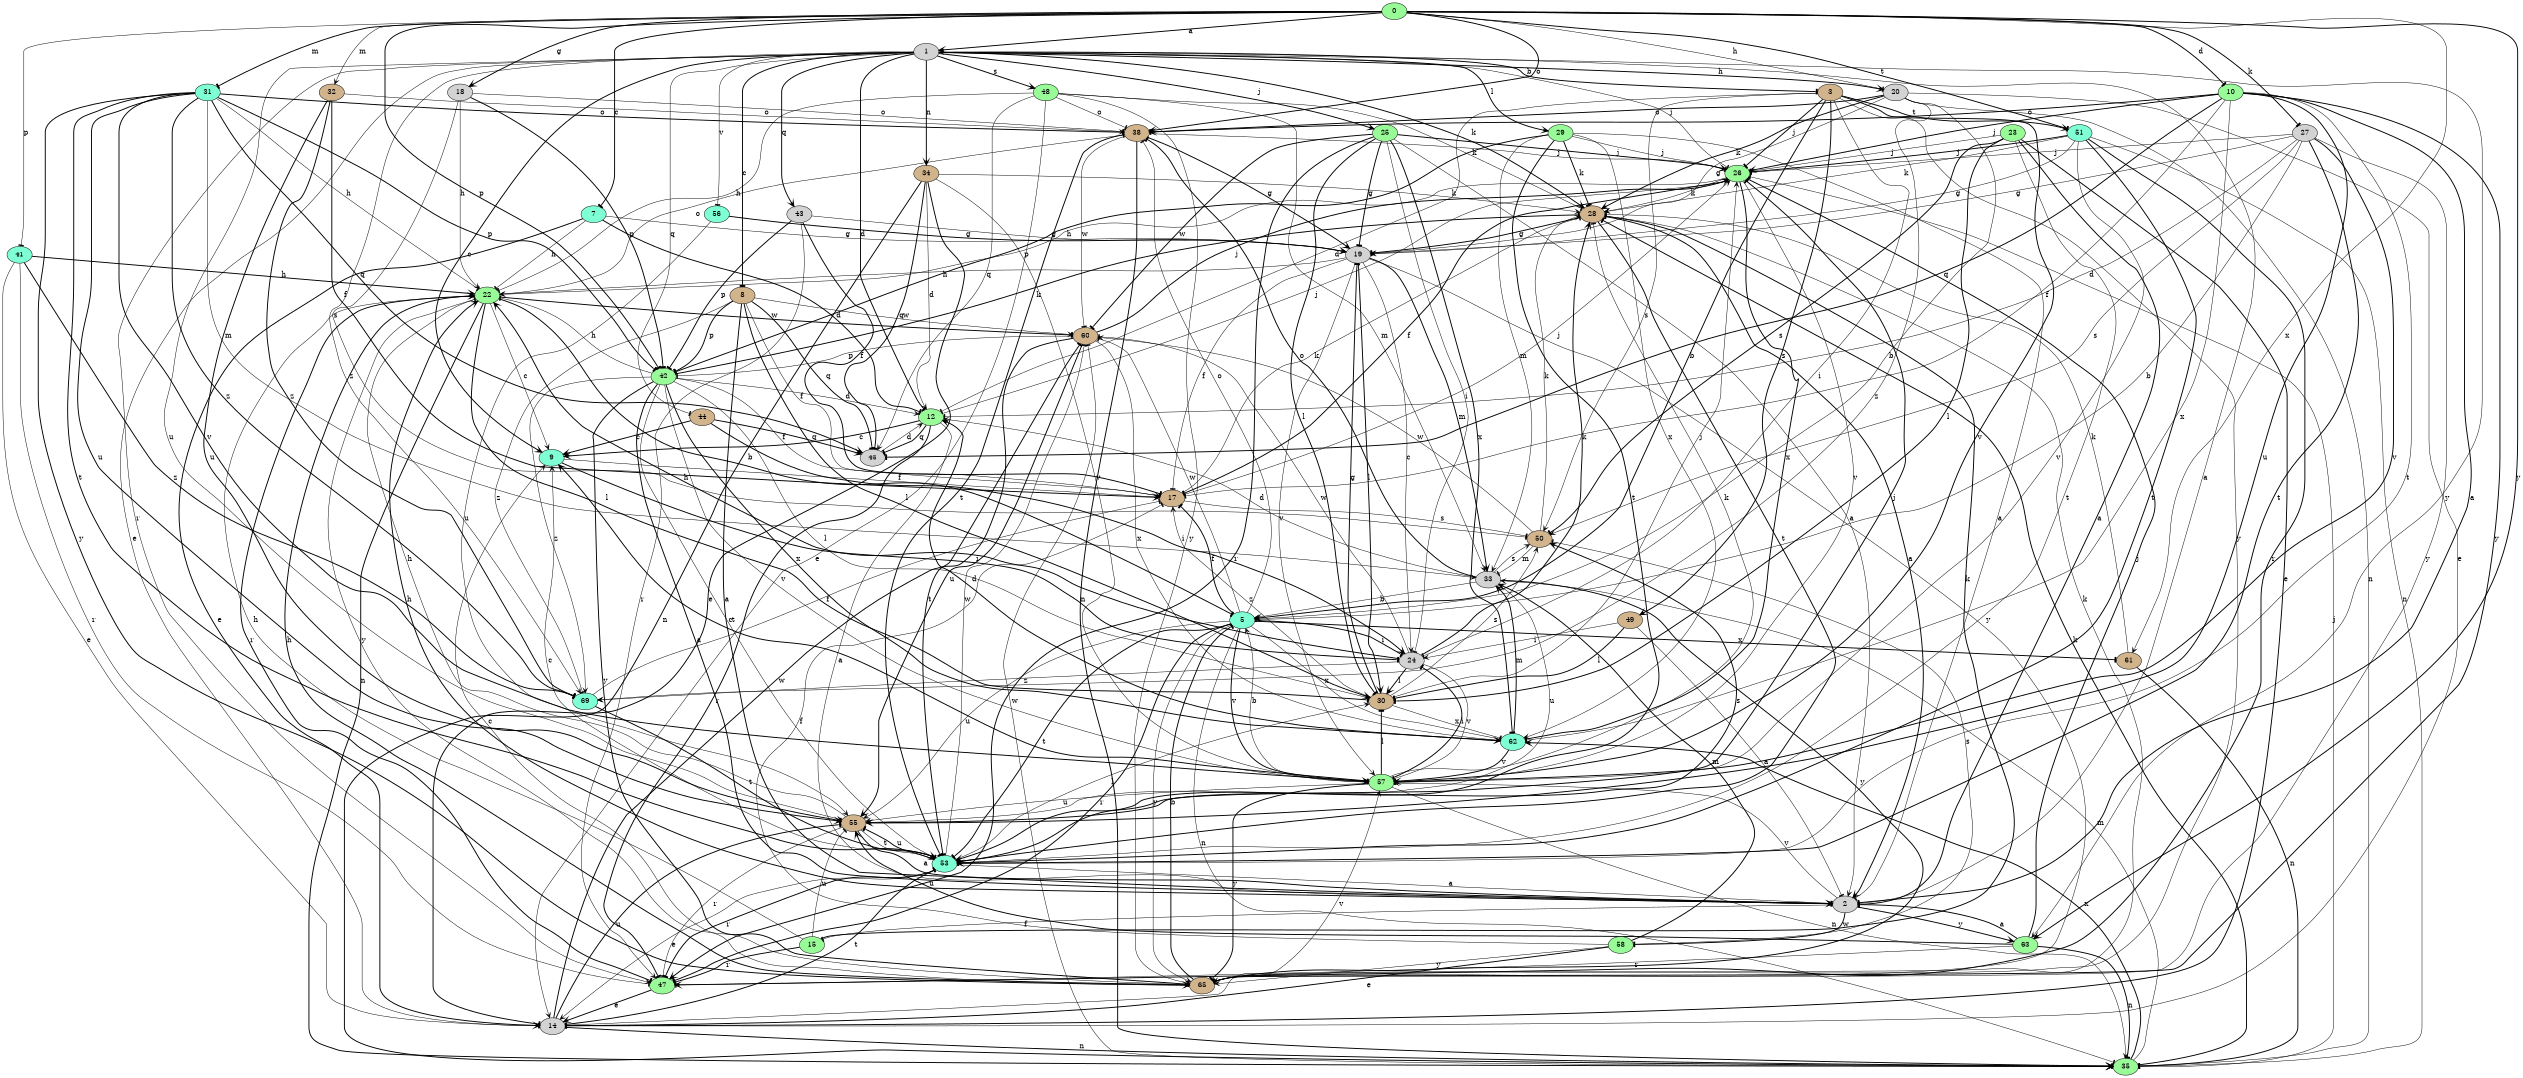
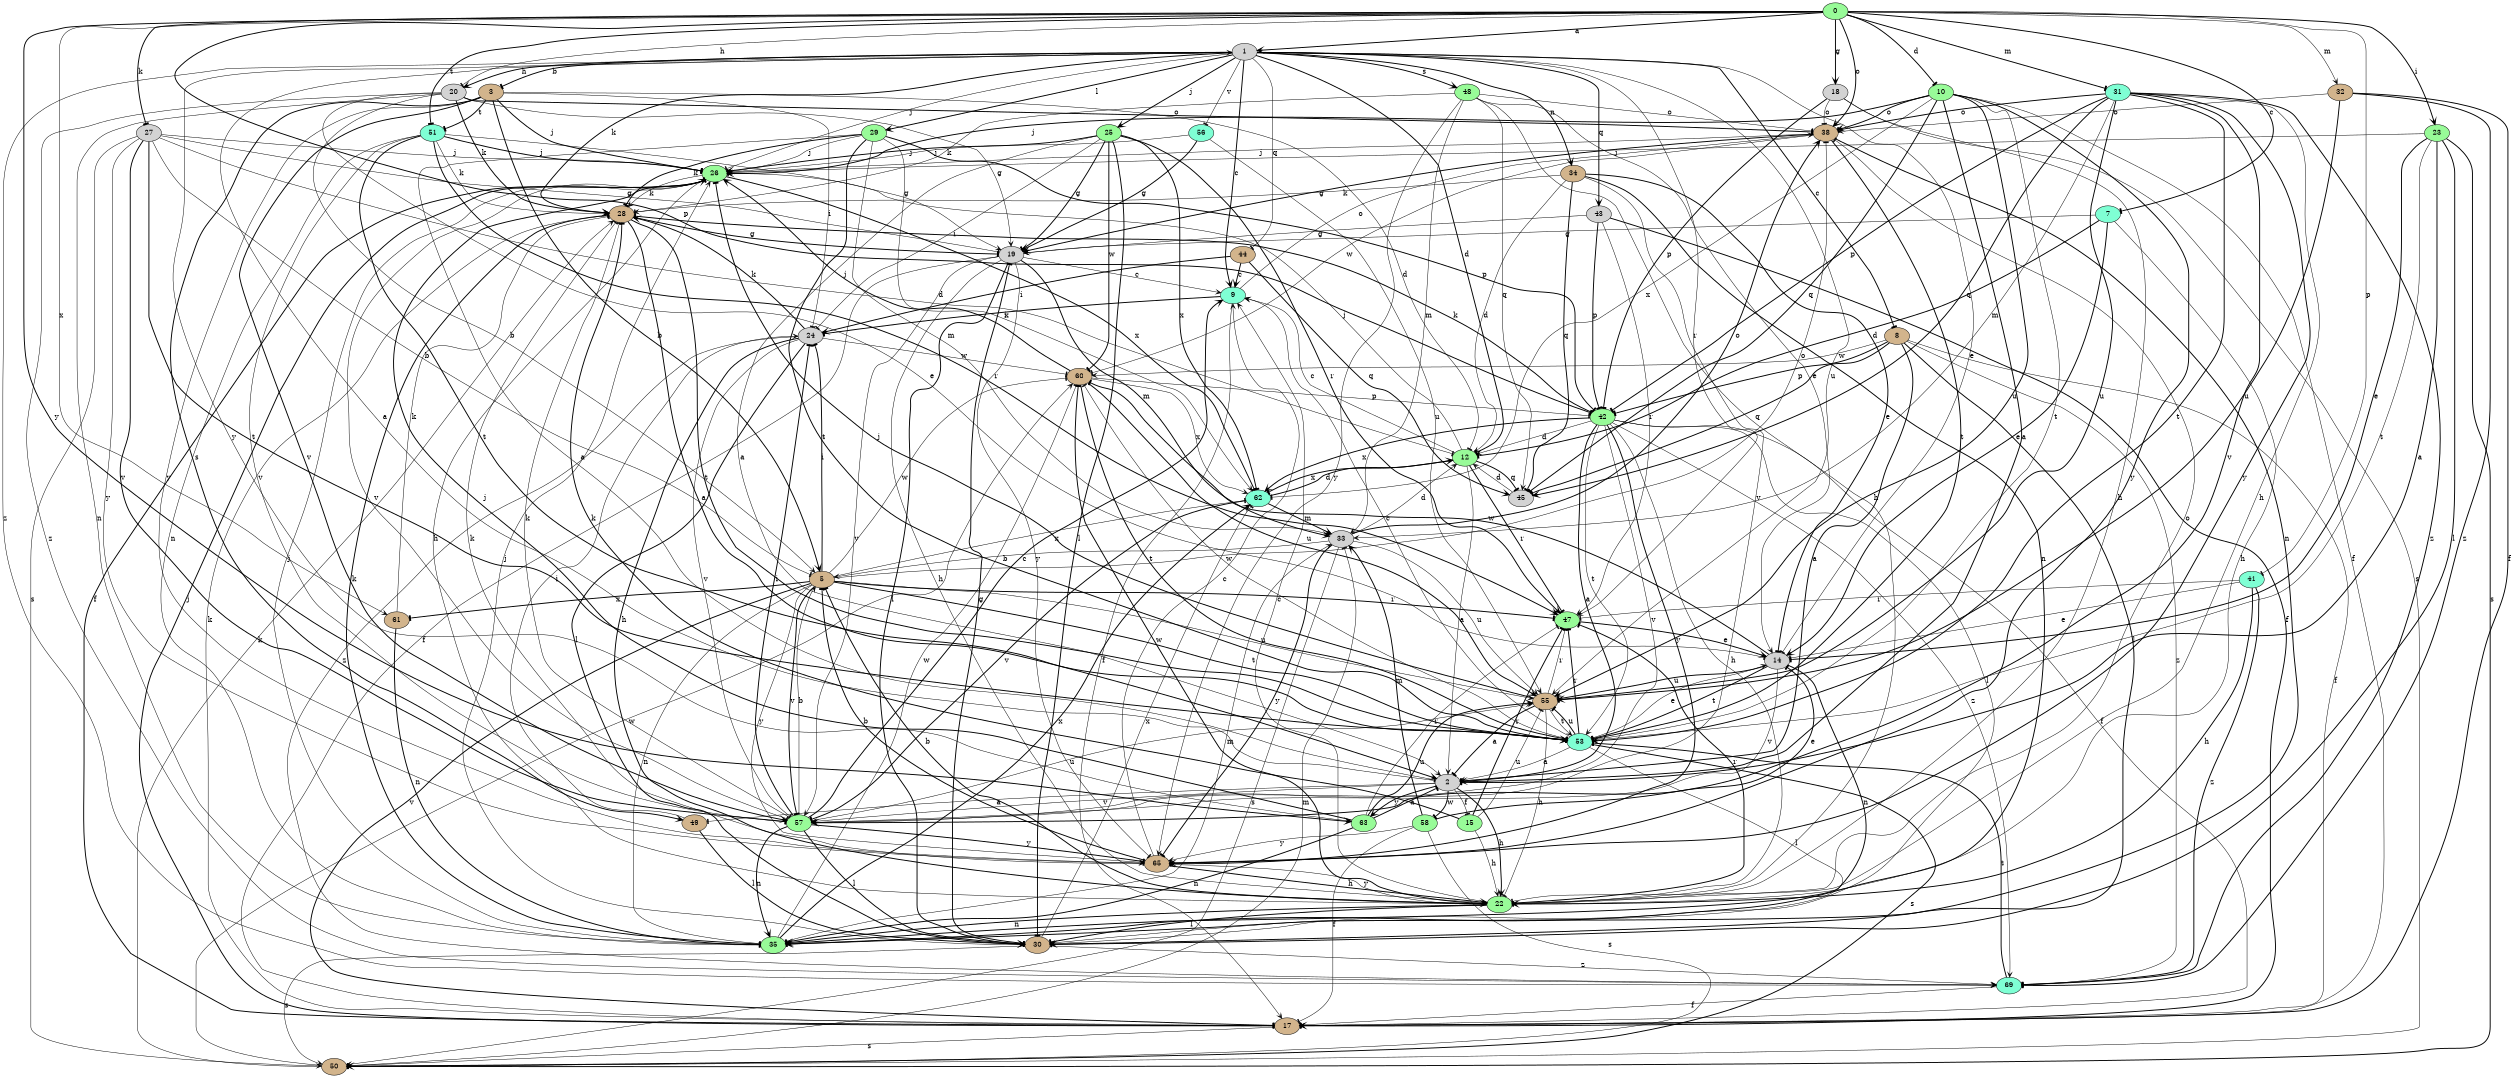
  strict digraph {
    node [fillcolor=palegreen style=filled]
    edge [arrowhead=tee style=bold]
    1 [fillcolor=lightgrey]
    0
    7 [fillcolor=aquamarine]
    10
    18 [fillcolor=lightgrey]
    20 [fillcolor=lightgrey]
    23
    27 [fillcolor=lightgrey]
    31 [fillcolor=aquamarine]
    32 [fillcolor=tan]
    38 [fillcolor=tan]
    41 [fillcolor=aquamarine]
    42
    51 [fillcolor=aquamarine]
    61 [fillcolor=tan]
    63
    3 [fillcolor=tan]
    8 [fillcolor=tan]
    9 [fillcolor=aquamarine]
    12
    14 [fillcolor=lightgrey]
    25
    26
    28 [fillcolor=tan]
    29
    34 [fillcolor=tan]
    43 [fillcolor=lightgrey]
    44 [fillcolor=tan]
    47
    48
    55 [fillcolor=tan]
    56 [fillcolor=aquamarine]
    69 [fillcolor=aquamarine]
    19 [fillcolor=lightgrey]
    22
    2 [fillcolor=lightgrey]
    65 [fillcolor=tan]
    17 [fillcolor=tan]
    53 [fillcolor=aquamarine]
    62 [fillcolor=aquamarine]
    45 [fillcolor=lightgrey]
    50 [fillcolor=tan]
    57
    30 [fillcolor=tan]
    33 [fillcolor=lightgrey]
-   5 [fillcolor=aquamarine]
+   5 [fillcolor=tan]
    35
    60 [fillcolor=tan]
    24 [fillcolor=lightgrey]
    49 [fillcolor=tan]
    15
    58
    1 -> 20 [arrowhead=vee label=h]
    1 -> 63 [arrowhead=vee label=y style=solid]
    1 -> 3 [label=b]
    1 -> 8 [label=c]
    1 -> 9 [arrowhead=vee label=c]
    1 -> 12 [label=d]
    1 -> 14 [label=e style=solid]
    1 -> 25 [arrowhead=vee label=j]
    1 -> 26 [label=j style=solid]
    1 -> 28 [arrowhead=vee label=k]
    1 -> 29 [arrowhead=vee label=l]
    1 -> 34 [arrowhead=vee label=n]
    1 -> 43 [arrowhead=vee label=q]
    1 -> 44 [label=q style=solid]
    1 -> 47 [arrowhead=vee label=r style=solid]
    1 -> 48 [arrowhead=vee label=s]
    1 -> 55 [arrowhead=vee label=u style=solid]
    1 -> 56 [label=v style=solid]
    1 -> 69 [arrowhead=vee label=z style=solid]
    0 -> 1 [arrowhead=vee label=a]
    0 -> 7 [label=c]
    0 -> 10 [label=d]
    0 -> 18 [arrowhead=vee label=g]
    0 -> 20 [label=h style=solid]
+   0 -> 23 [arrowhead=vee label=i]
    0 -> 27 [label=k]
    0 -> 31 [label=m]
    0 -> 32 [arrowhead=vee label=m style=solid]
    0 -> 38 [arrowhead=vee label=o]
    0 -> 41 [label=p style=solid]
    0 -> 42 [label=p]
    0 -> 51 [label=t]
    0 -> 61 [arrowhead=vee label=x style=solid]
    0 -> 63 [arrowhead=vee label=y]
    7 -> 12 [label=d]
    7 -> 14 [arrowhead=vee label=e]
    7 -> 19 [arrowhead=vee label=g style=solid]
    7 -> 22 [label=h style=solid]
    10 -> 38 [arrowhead=vee label=o]
    10 -> 26 [arrowhead=vee label=j]
    10 -> 55 [arrowhead=vee label=u]
    10 -> 2 [label=a]
    10 -> 65 [label=y]
    10 -> 17 [label=f style=solid]
    10 -> 53 [label=t style=solid]
    10 -> 62 [label=x style=solid]
    10 -> 45 [label=q]
    18 -> 38 [label=o style=solid]
    18 -> 42 [label=p]
    18 -> 22 [arrowhead=vee label=h style=solid]
    18 -> 50 [label=s style=solid]
    20 -> 38 [label=o]
    20 -> 14 [label=e style=solid]
    20 -> 28 [arrowhead=vee label=k]
    20 -> 69 [arrowhead=vee label=z style=solid]
    20 -> 19 [arrowhead=vee label=g style=solid]
    20 -> 5 [arrowhead=vee label=b style=solid]
    20 -> 35 [label=n style=solid]
    23 -> 14 [label=e]
    23 -> 26 [label=j style=solid]
    23 -> 2 [label=a]
    23 -> 53 [label=t style=solid]
    23 -> 50 [label=s]
    23 -> 30 [label=l]
    27 -> 12 [label=d style=solid]
    27 -> 26 [label=j style=solid]
    27 -> 19 [label=g style=solid]
    27 -> 65 [arrowhead=vee label=y style=solid]
    27 -> 53 [arrowhead=vee label=t]
    27 -> 50 [arrowhead=vee label=s style=solid]
    27 -> 57 [label=v]
    27 -> 5 [label=b style=solid]
    31 -> 38 [label=o]
    31 -> 42 [label=p]
    31 -> 55 [arrowhead=vee label=u]
    31 -> 69 [label=z]
    31 -> 22 [label=h style=solid]
    31 -> 65 [arrowhead=vee label=y]
    31 -> 53 [arrowhead=vee label=t]
    31 -> 45 [arrowhead=vee label=q]
    31 -> 57 [arrowhead=vee label=v]
    31 -> 33 [arrowhead=vee label=m style=solid]
    32 -> 38 [arrowhead=vee label=o style=solid]
    32 -> 55 [label=u]
    32 -> 69 [label=z]
    32 -> 17 [arrowhead=vee label=f]
    38 -> 26 [arrowhead=vee label=j style=solid]
    38 -> 19 [arrowhead=vee label=g]
    38 -> 53 [label=t]
    38 -> 35 [label=n]
    38 -> 60 [label=w style=solid]
    41 -> 14 [label=e style=solid]
    41 -> 47 [label=r style=solid]
    41 -> 69 [label=z]
    41 -> 22 [arrowhead=vee label=h]
    42 -> 12 [arrowhead=vee label=d style=solid]
    42 -> 28 [label=k]
    42 -> 69 [arrowhead=vee label=z style=solid]
    42 -> 22 [label=h style=solid]
    42 -> 2 [arrowhead=vee label=a]
    42 -> 65 [label=y]
    42 -> 17 [label=f style=solid]
    42 -> 53 [arrowhead=vee label=t style=solid]
    42 -> 62 [arrowhead=vee label=x]
    42 -> 57 [arrowhead=vee label=v style=solid]
    42 -> 30 [arrowhead=vee label=l style=solid]
    51 -> 26 [label=j]
    51 -> 28 [arrowhead=vee label=k style=solid]
    51 -> 47 [arrowhead=vee label=r]
    51 -> 19 [arrowhead=vee label=g style=solid]
    51 -> 53 [label=t]
    51 -> 57 [label=v style=solid]
    51 -> 35 [label=n style=solid]
    61 -> 28 [label=k style=solid]
    61 -> 35 [label=n]
    63 -> 26 [label=j]
    63 -> 47 [label=r style=solid]
    63 -> 55 [arrowhead=vee label=u]
    63 -> 2 [label=a]
    63 -> 35 [label=n]
-   3 -> 51 [arrowhead=vee label=t]
+   3 -> 51 [label=t]
    3 -> 12 [label=d style=solid]
    3 -> 26 [label=j]
    3 -> 65 [label=y style=solid]
-   3 -> 50 [arrowhead=vee label=s style=solid]
    3 -> 57 [arrowhead=vee label=v]
    3 -> 5 [arrowhead=vee label=b]
    3 -> 24 [label=i style=solid]
    3 -> 49 [arrowhead=vee label=s]
    8 -> 42 [label=p]
    8 -> 69 [label=z style=solid]
    8 -> 2 [label=a]
    8 -> 17 [arrowhead=vee label=f style=solid]
    8 -> 45 [label=q]
    8 -> 30 [arrowhead=vee label=l]
    8 -> 60 [arrowhead=vee label=w style=solid]
+   9 -> 38 [arrowhead=vee label=o style=solid]
    9 -> 17 [arrowhead=vee label=f style=solid]
    9 -> 24 [label=i]
-   12 -> 9 [arrowhead=vee label=c]
+   12 -> 9 [arrowhead=vee label=c style=solid]
    12 -> 26 [label=j style=solid]
    12 -> 47 [label=r]
    12 -> 2 [arrowhead=vee label=a style=solid]
+   12 -> 62 [label=x]
    12 -> 45 [label=q]
    14 -> 55 [label=u]
    14 -> 53 [label=t]
    14 -> 57 [arrowhead=vee label=v style=solid]
    14 -> 35 [arrowhead=vee label=n]
    14 -> 60 [label=w]
    25 -> 26 [arrowhead=vee label=j]
    25 -> 47 [arrowhead=vee label=r]
    25 -> 19 [label=g]
    25 -> 2 [arrowhead=vee label=a style=solid]
    25 -> 62 [label=x]
    25 -> 30 [label=l]
    25 -> 60 [label=w]
    25 -> 24 [label=i style=solid]
    26 -> 28 [arrowhead=vee label=k style=solid]
    26 -> 22 [arrowhead=vee label=h style=solid]
    26 -> 17 [label=f]
    26 -> 62 [label=x]
    26 -> 57 [label=v style=solid]
    28 -> 19 [label=g]
    28 -> 2 [arrowhead=vee label=a]
    28 -> 53 [label=t]
    29 -> 42 [label=p]
    29 -> 26 [label=j style=solid]
    29 -> 28 [label=k]
    29 -> 2 [label=a style=solid]
    29 -> 53 [arrowhead=vee label=t]
    29 -> 62 [arrowhead=vee label=x style=solid]
    29 -> 33 [arrowhead=vee label=m style=solid]
    34 -> 12 [arrowhead=vee label=d style=solid]
    34 -> 14 [label=e]
    34 -> 28 [arrowhead=vee label=k style=solid]
    34 -> 45 [label=q]
    34 -> 57 [arrowhead=vee label=v style=solid]
    34 -> 35 [arrowhead=vee label=n]
    43 -> 42 [label=p]
    43 -> 47 [arrowhead=vee label=r style=solid]
    43 -> 19 [arrowhead=vee label=g style=solid]
    43 -> 17 [label=f]
    44 -> 9 [arrowhead=vee label=c]
    44 -> 45 [arrowhead=vee label=q]
    44 -> 24 [arrowhead=vee label=i]
    47 -> 14 [arrowhead=vee label=e]
    48 -> 38 [label=o style=solid]
    48 -> 14 [arrowhead=vee label=e style=solid]
    48 -> 28 [label=k style=solid]
    48 -> 22 [label=h style=solid]
    48 -> 65 [arrowhead=vee label=y style=solid]
    48 -> 45 [arrowhead=vee label=q style=solid]
    48 -> 33 [arrowhead=vee label=m style=solid]
    55 -> 26 [label=j]
    55 -> 47 [label=r style=solid]
    55 -> 22 [label=h style=solid]
    55 -> 2 [label=a]
    55 -> 53 [arrowhead=vee label=t style=solid]
+   56 -> 26 [label=j style=solid]
    56 -> 55 [arrowhead=vee label=u style=solid]
    56 -> 19 [arrowhead=vee label=g]
    69 -> 17 [label=f style=solid]
    69 -> 53 [label=t]
-   19 -> 24 [arrowhead=vee label=c style=solid]
+   19 -> 9 [arrowhead=vee label=c style=solid]
    19 -> 22 [arrowhead=vee label=h style=solid]
    19 -> 65 [label=y style=solid]
    19 -> 17 [label=f style=solid]
    19 -> 57 [arrowhead=vee label=v style=solid]
    19 -> 30 [arrowhead=vee label=l]
    19 -> 33 [arrowhead=vee label=m]
    22 -> 38 [label=o style=solid]
    22 -> 9 [arrowhead=vee label=c style=solid]
    22 -> 47 [label=r]
    22 -> 65 [arrowhead=vee label=y style=solid]
    22 -> 30 [label=l]
    22 -> 5 [label=b]
    22 -> 35 [arrowhead=vee label=n]
    22 -> 60 [label=w]
    2 -> 1 [arrowhead=vee label=a style=solid]
    2 -> 63 [arrowhead=vee label=y]
    2 -> 22 [arrowhead=vee label=h]
    2 -> 57 [arrowhead=vee label=v style=solid]
    2 -> 15 [label=f style=solid]
    2 -> 58 [label=w]
    65 -> 9 [arrowhead=vee label=c style=solid]
    65 -> 28 [label=k style=solid]
    65 -> 22 [arrowhead=vee label=h]
    65 -> 5 [label=b]
-   17 -> 26 [arrowhead=vee label=j style=solid]
+   17 -> 26 [arrowhead=vee label=j]
    17 -> 28 [label=k style=solid]
    17 -> 50 [label=s style=solid]
    53 -> 9 [arrowhead=vee label=c style=solid]
    53 -> 14 [arrowhead=vee label=e style=solid]
    53 -> 47 [label=r]
    53 -> 55 [label=u]
    53 -> 2 [arrowhead=vee label=a style=solid]
    53 -> 50 [arrowhead=vee label=s]
    53 -> 30 [arrowhead=vee label=l style=solid]
    53 -> 60 [label=w style=solid]
    62 -> 12 [arrowhead=vee label=d]
    62 -> 57 [label=v]
    62 -> 33 [arrowhead=vee label=m]
    45 -> 12 [arrowhead=vee label=d style=solid]
    50 -> 28 [arrowhead=vee label=k style=solid]
    50 -> 33 [label=m style=solid]
    50 -> 60 [arrowhead=vee label=w style=solid]
    57 -> 9 [arrowhead=vee label=c]
    57 -> 28 [label=k style=solid]
    57 -> 55 [arrowhead=vee label=u style=solid]
    57 -> 65 [label=y]
    57 -> 30 [label=l]
    57 -> 5 [arrowhead=vee label=b style=solid]
-   57 -> 35 [arrowhead=vee label=n style=solid]
+   57 -> 35 [arrowhead=vee label=n]
    57 -> 24 [label=i]
    30 -> 26 [arrowhead=vee label=j style=solid]
-   30 -> 17 [arrowhead=vee label=z style=solid]
+   30 -> 69 [arrowhead=vee label=z style=solid]
    30 -> 19 [label=g]
    30 -> 62 [label=x style=solid]
    30 -> 50 [arrowhead=vee label=s style=solid]
-   33 -> 38 [label=o]
+   33 -> 38 [arrowhead=vee label=o]
    33 -> 12 [arrowhead=vee label=d style=solid]
    33 -> 55 [arrowhead=vee label=u style=solid]
    33 -> 65 [label=y]
    33 -> 50 [arrowhead=vee label=s style=solid]
    33 -> 5 [arrowhead=vee label=b style=solid]
    5 -> 38 [label=o style=solid]
    5 -> 61 [label=x]
    5 -> 47 [label=r]
    5 -> 55 [arrowhead=vee label=u style=solid]
    5 -> 65 [arrowhead=vee label=y style=solid]
-   5 -> 17 [label=f]
+   5 -> 17 [label=v]
    5 -> 53 [label=t]
    5 -> 62 [label=x style=solid]
    5 -> 57 [label=v]
    5 -> 35 [label=n style=solid]
    5 -> 60 [label=w style=solid]
    5 -> 24 [label=i]
    35 -> 26 [label=j style=solid]
    35 -> 28 [label=k]
    35 -> 62 [arrowhead=vee label=x]
    35 -> 33 [arrowhead=vee label=m style=solid]
    35 -> 60 [label=w style=solid]
    60 -> 42 [label=p style=solid]
    60 -> 26 [arrowhead=vee label=j]
    60 -> 55 [arrowhead=vee label=u]
    60 -> 53 [label=t]
    60 -> 62 [arrowhead=vee label=x style=solid]
    24 -> 28 [arrowhead=vee label=k]
    24 -> 69 [arrowhead=vee label=z style=solid]
    24 -> 22 [arrowhead=vee label=h]
    24 -> 57 [label=v style=solid]
    24 -> 30 [arrowhead=vee label=l]
    24 -> 60 [label=w style=solid]
-   49 -> 2 [label=a style=solid]
+   2 -> 49 [label=a style=solid]
    49 -> 30 [label=l]
    49 -> 24 [arrowhead=vee label=i style=solid]
    15 -> 28 [label=k]
    15 -> 47 [label=r]
    15 -> 55 [label=u style=solid]
    15 -> 22 [arrowhead=vee label=h style=solid]
    58 -> 14 [label=e]
    58 -> 65 [arrowhead=vee label=y style=solid]
    58 -> 17 [label=f style=solid]
    58 -> 50 [label=s style=solid]
    58 -> 33 [arrowhead=vee label=m]
  }
